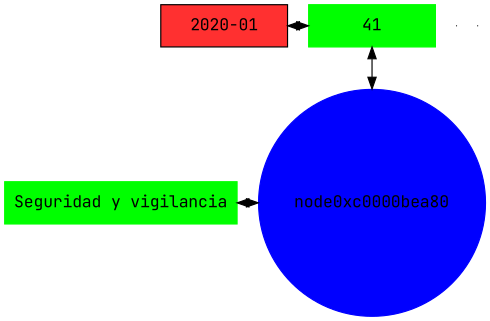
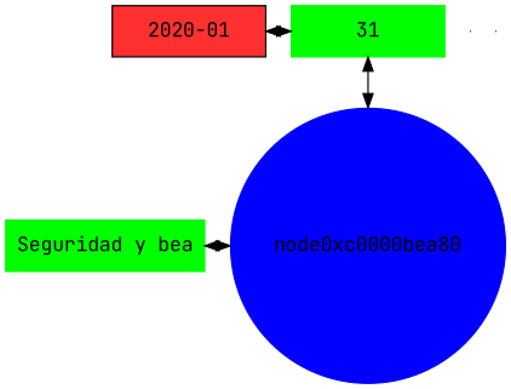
  digraph {
    fontname="JetBrains Mono"
    node [fontname="JetBrains Mono" shape=box style=filled]
    edge [dir=both fontname="JetBrains Mono"]
    n1 [fillcolor=firebrick1 group=1 label="2020-01" width=1.5]
-   n2 [color=green group=31 label=41 width=1.5]
-   n3 [color=green group=1 label="Seguridad y vigilancia" width=1.5]
+   n2 [color=green group=31 label=31 width=1.5]
+   n3 [color=green group=1 label="Seguridad y bea" width=1.5]
    node0xc0000bea80 [color=blue group=31 shape=circle width=0.5]
    e0 [shape=point width=0 style=""]
    e1 [shape=point width=0 style=""]
    subgraph sub_1 {
      rank=same
      n1
      n2
    }
    subgraph sub_2 {
      rank=same
      n3
      node0xc0000bea80
    }
    n1 -> n2
    n2 -> node0xc0000bea80
    n3 -> node0xc0000bea80
  }
